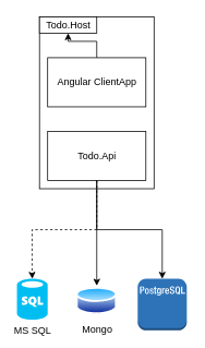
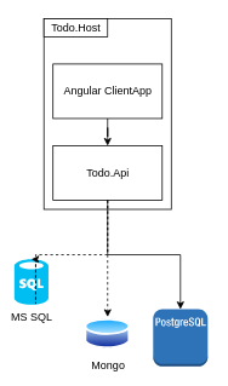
  <mxCell id="0" />
  <mxCell id="1" parent="0" />
  <mxCell id="2" value="" style="rounded=0;whiteSpace=wrap;html=1;" vertex="1" parent="1"><mxGeometry x="47.5" width="140" height="210" as="geometry" y="20" /></mxCell>
  <mxCell id="3" value="Todo.Host" style="rounded=0;whiteSpace=wrap;html=1;" vertex="1" parent="1"><mxGeometry x="47.5" width="70" height="20" as="geometry" y="20" /></mxCell>
- <mxCell id="4" value="" style="edgeStyle=orthogonalEdgeStyle;rounded=0;orthogonalLoop=1;jettySize=auto;html=1;" edge="1" parent="1" source="5" target="3"><mxGeometry relative="1" as="geometry" /></mxCell>
+ <mxCell id="4" value="" style="edgeStyle=orthogonalEdgeStyle;rounded=0;orthogonalLoop=1;jettySize=auto;html=1;" edge="1" parent="1" source="5" target="6"><mxGeometry relative="1" as="geometry" /></mxCell>
  <mxCell id="5" value="Angular ClientApp" style="rounded=0;whiteSpace=wrap;html=1;" vertex="1" parent="1"><mxGeometry x="57.5" y="70" width="120" height="60" as="geometry" /></mxCell>
  <mxCell id="6" value="Todo.Api" style="rounded=0;whiteSpace=wrap;html=1;" vertex="1" parent="1"><mxGeometry x="57.5" y="160" width="120" height="60" as="geometry" /></mxCell>
  <mxCell id="7" value="" style="outlineConnect=0;dashed=0;verticalLabelPosition=bottom;verticalAlign=top;align=center;html=1;shape=mxgraph.aws3.postgre_sql_instance;fillColor=#2E73B8;gradientColor=none;" vertex="1" parent="1"><mxGeometry x="167.5" y="340" width="60" height="63" as="geometry" /></mxCell>
- <mxCell id="8" value="MS SQL" style="verticalLabelPosition=bottom;html=1;verticalAlign=top;align=center;strokeColor=none;fillColor=#00BEF2;shape=mxgraph.azure.sql_database;" vertex="1" parent="1"><mxGeometry x="20" y="340" width="37.5" height="50" as="geometry" /></mxCell>
+ <mxCell id="8" value="MS SQL" style="verticalLabelPosition=bottom;html=1;verticalAlign=top;align=center;strokeColor=none;fillColor=#00BEF2;shape=mxgraph.azure.sql_database;" vertex="1" parent="1"><mxGeometry x="15" y="285" width="37.5" height="50" as="geometry" /></mxCell>
  <mxCell id="9" value="Mongo" style="aspect=fixed;perimeter=ellipsePerimeter;html=1;align=center;shadow=0;dashed=0;spacingTop=3;image;image=img/lib/active_directory/database.svg;" vertex="1" parent="1"><mxGeometry x="92.5" y="348.5" width="50" height="37" as="geometry" /></mxCell>
  <mxCell id="10" value="" style="endArrow=classic;html=1;exitX=0.5;exitY=1;exitDx=0;exitDy=0;entryX=0.5;entryY=0;entryDx=0;entryDy=0;entryPerimeter=0;edgeStyle=orthogonalEdgeStyle;rounded=0;dashed=1;" edge="1" parent="1" source="6" target="8"><mxGeometry width="50" height="50" relative="1" as="geometry"><mxPoint x="-242.5" y="180" as="sourcePoint" /><mxPoint x="-192.5" y="130" as="targetPoint" /><Array as="points"><mxPoint x="117.5" y="280" /><mxPoint x="38.5" y="280" /><mxPoint x="38.5" y="334" /><mxPoint x="38.5" y="334" /></Array></mxGeometry></mxCell>
  <mxCell id="11" value="" style="endArrow=classic;html=1;exitX=0.5;exitY=1;exitDx=0;exitDy=0;entryX=0.5;entryY=0;entryDx=0;entryDy=0;entryPerimeter=0;edgeStyle=orthogonalEdgeStyle;rounded=0;fontStyle=1" edge="1" parent="1" source="6" target="7"><mxGeometry width="50" height="50" relative="1" as="geometry"><mxPoint x="127.5" y="240" as="sourcePoint" /><mxPoint x="39.25" y="337" as="targetPoint" /><Array as="points"><mxPoint x="117.5" y="280" /><mxPoint x="197.5" y="280" /></Array></mxGeometry></mxCell>
- <mxCell id="12" value="" style="endArrow=classic;html=1;entryX=0.5;entryY=0;entryDx=0;entryDy=0;edgeStyle=orthogonalEdgeStyle;rounded=0;fontStyle=1;exitX=0.5;exitY=1;exitDx=0;exitDy=0;" edge="1" parent="1" source="6" target="9"><mxGeometry width="50" height="50" relative="1" as="geometry"><mxPoint x="117.5" y="230" as="sourcePoint" /><mxPoint x="147.5" y="330.5" as="targetPoint" /><Array as="points" /></mxGeometry></mxCell>
+ <mxCell id="12" value="" style="endArrow=classic;html=1;entryX=0.5;entryY=0;entryDx=0;entryDy=0;edgeStyle=orthogonalEdgeStyle;rounded=0;fontStyle=1;exitX=0.5;exitY=1;exitDx=0;exitDy=0;dashed=1;" edge="1" parent="1" source="6" target="9"><mxGeometry width="50" height="50" relative="1" as="geometry"><mxPoint x="117.5" y="230" as="sourcePoint" /><mxPoint x="147.5" y="330.5" as="targetPoint" /><Array as="points" /></mxGeometry></mxCell>
